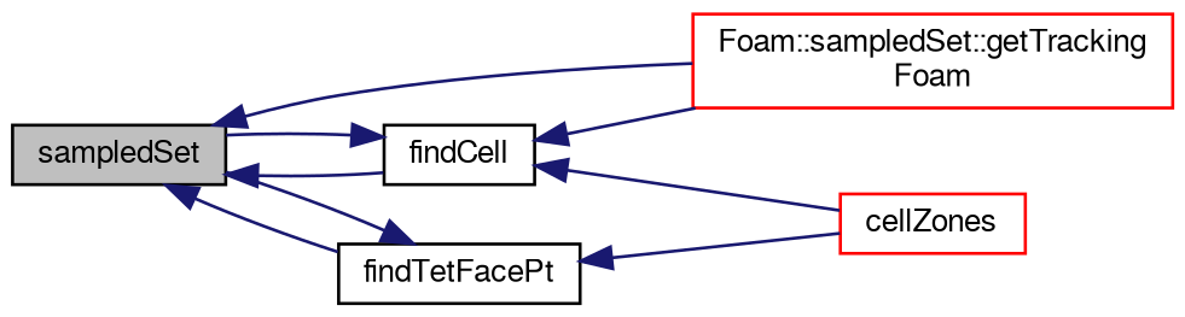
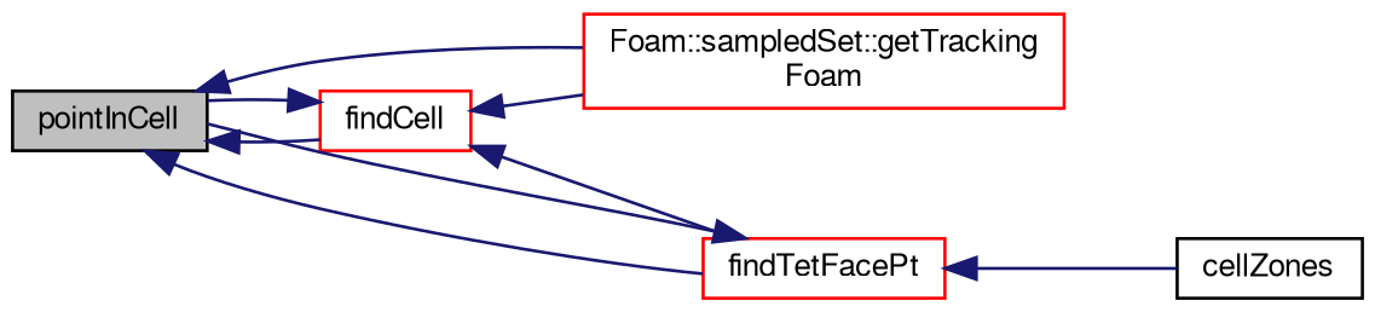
  digraph {
    rankdir=LR
    node [color=red fontname=FreeSans fontsize=10 shape=record]
    edge [color=midnightblue dir=back fontname=FreeSans fontsize=10 labelfontname=FreeSans labelfontsize=10 style=solid]
-   n1 [color=black fillcolor=grey75 fontcolor=black height=0.2 label=sampledSet style=filled width=0.4]
-   n2 [color=black height=0.2 label=findCell width=0.4]
+   n1 [color=black fillcolor=grey75 fontcolor=black height=0.2 label=pointInCell style=filled width=0.4]
+   n2 [height=0.2 label=findCell width=0.4]
    n3 [height=0.2 label="Foam::sampledSet::getTracking\lFoam" width=0.4]
-   n4 [color=black height=0.2 label=findTetFacePt width=0.4]
-   n5 [height=0.2 label=cellZones width=0.4]
+   n4 [height=0.2 label=findTetFacePt width=0.4]
+   n5 [color=black height=0.2 label=cellZones width=0.4]
    n1 -> n2
    n1 -> n3
    n1 -> n4
    n2 -> n1
    n2 -> n3
-   n2 -> n5
+   n2 -> n4
    n4 -> n1
    n4 -> n5
  }
